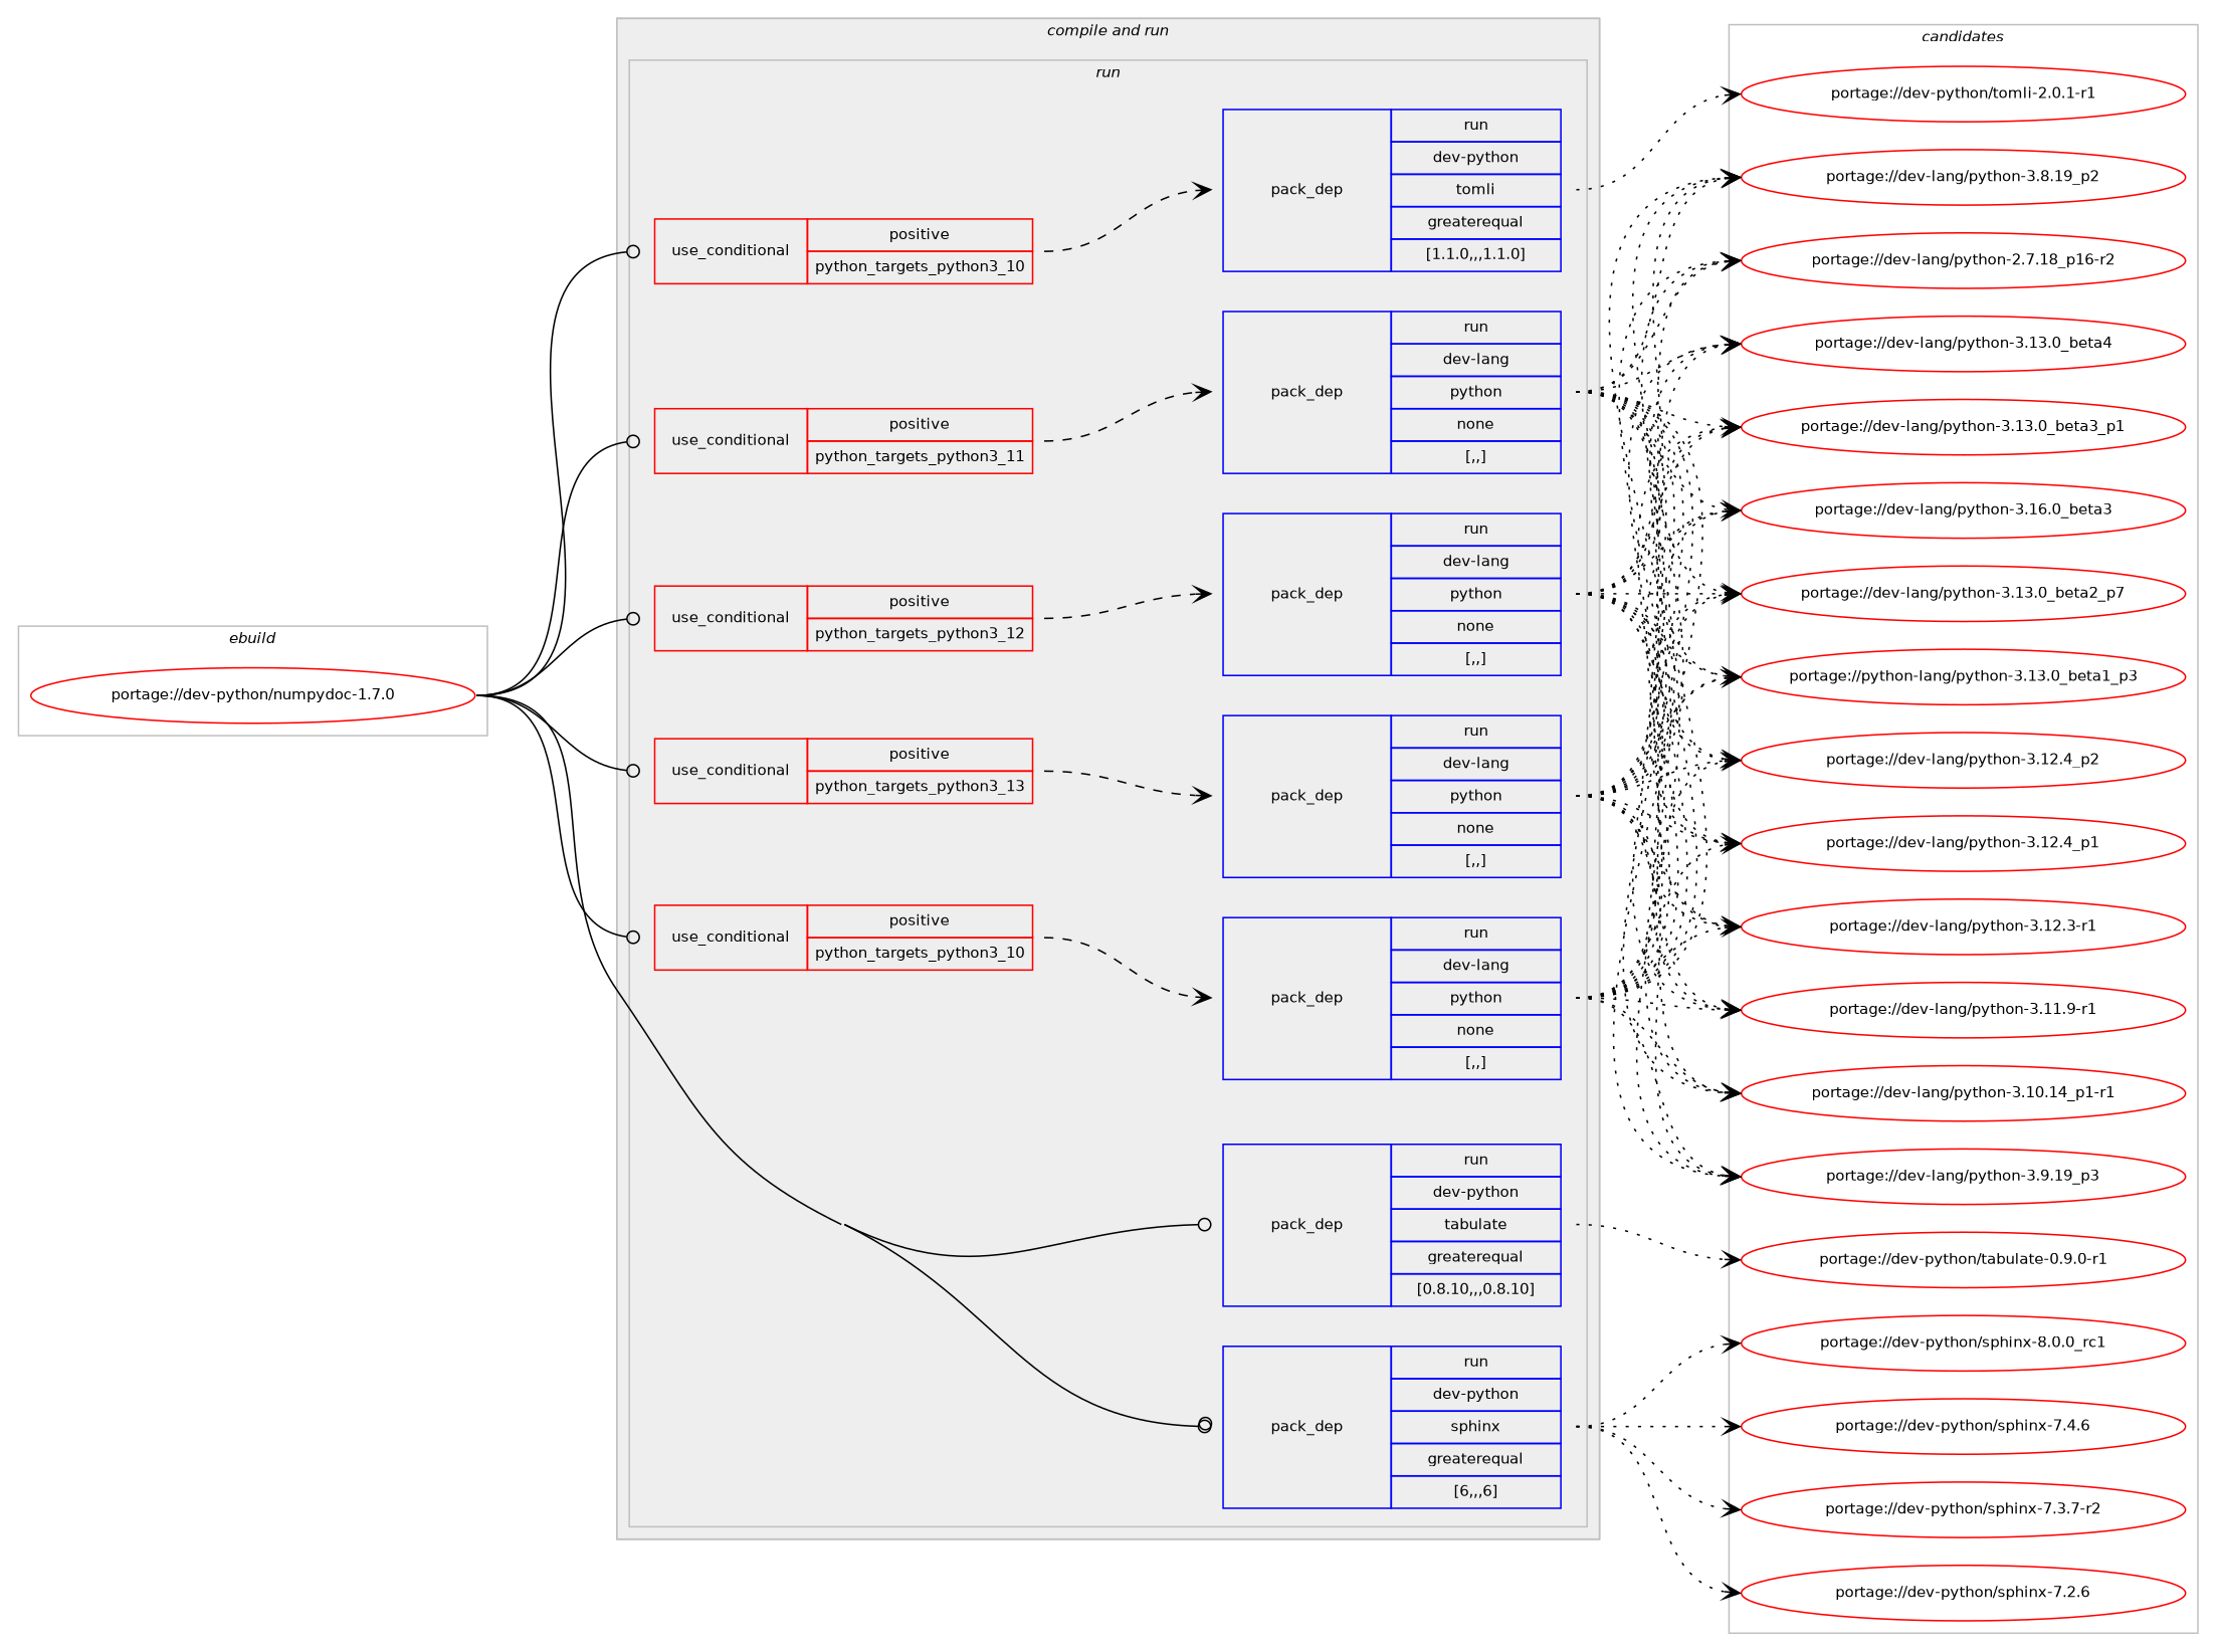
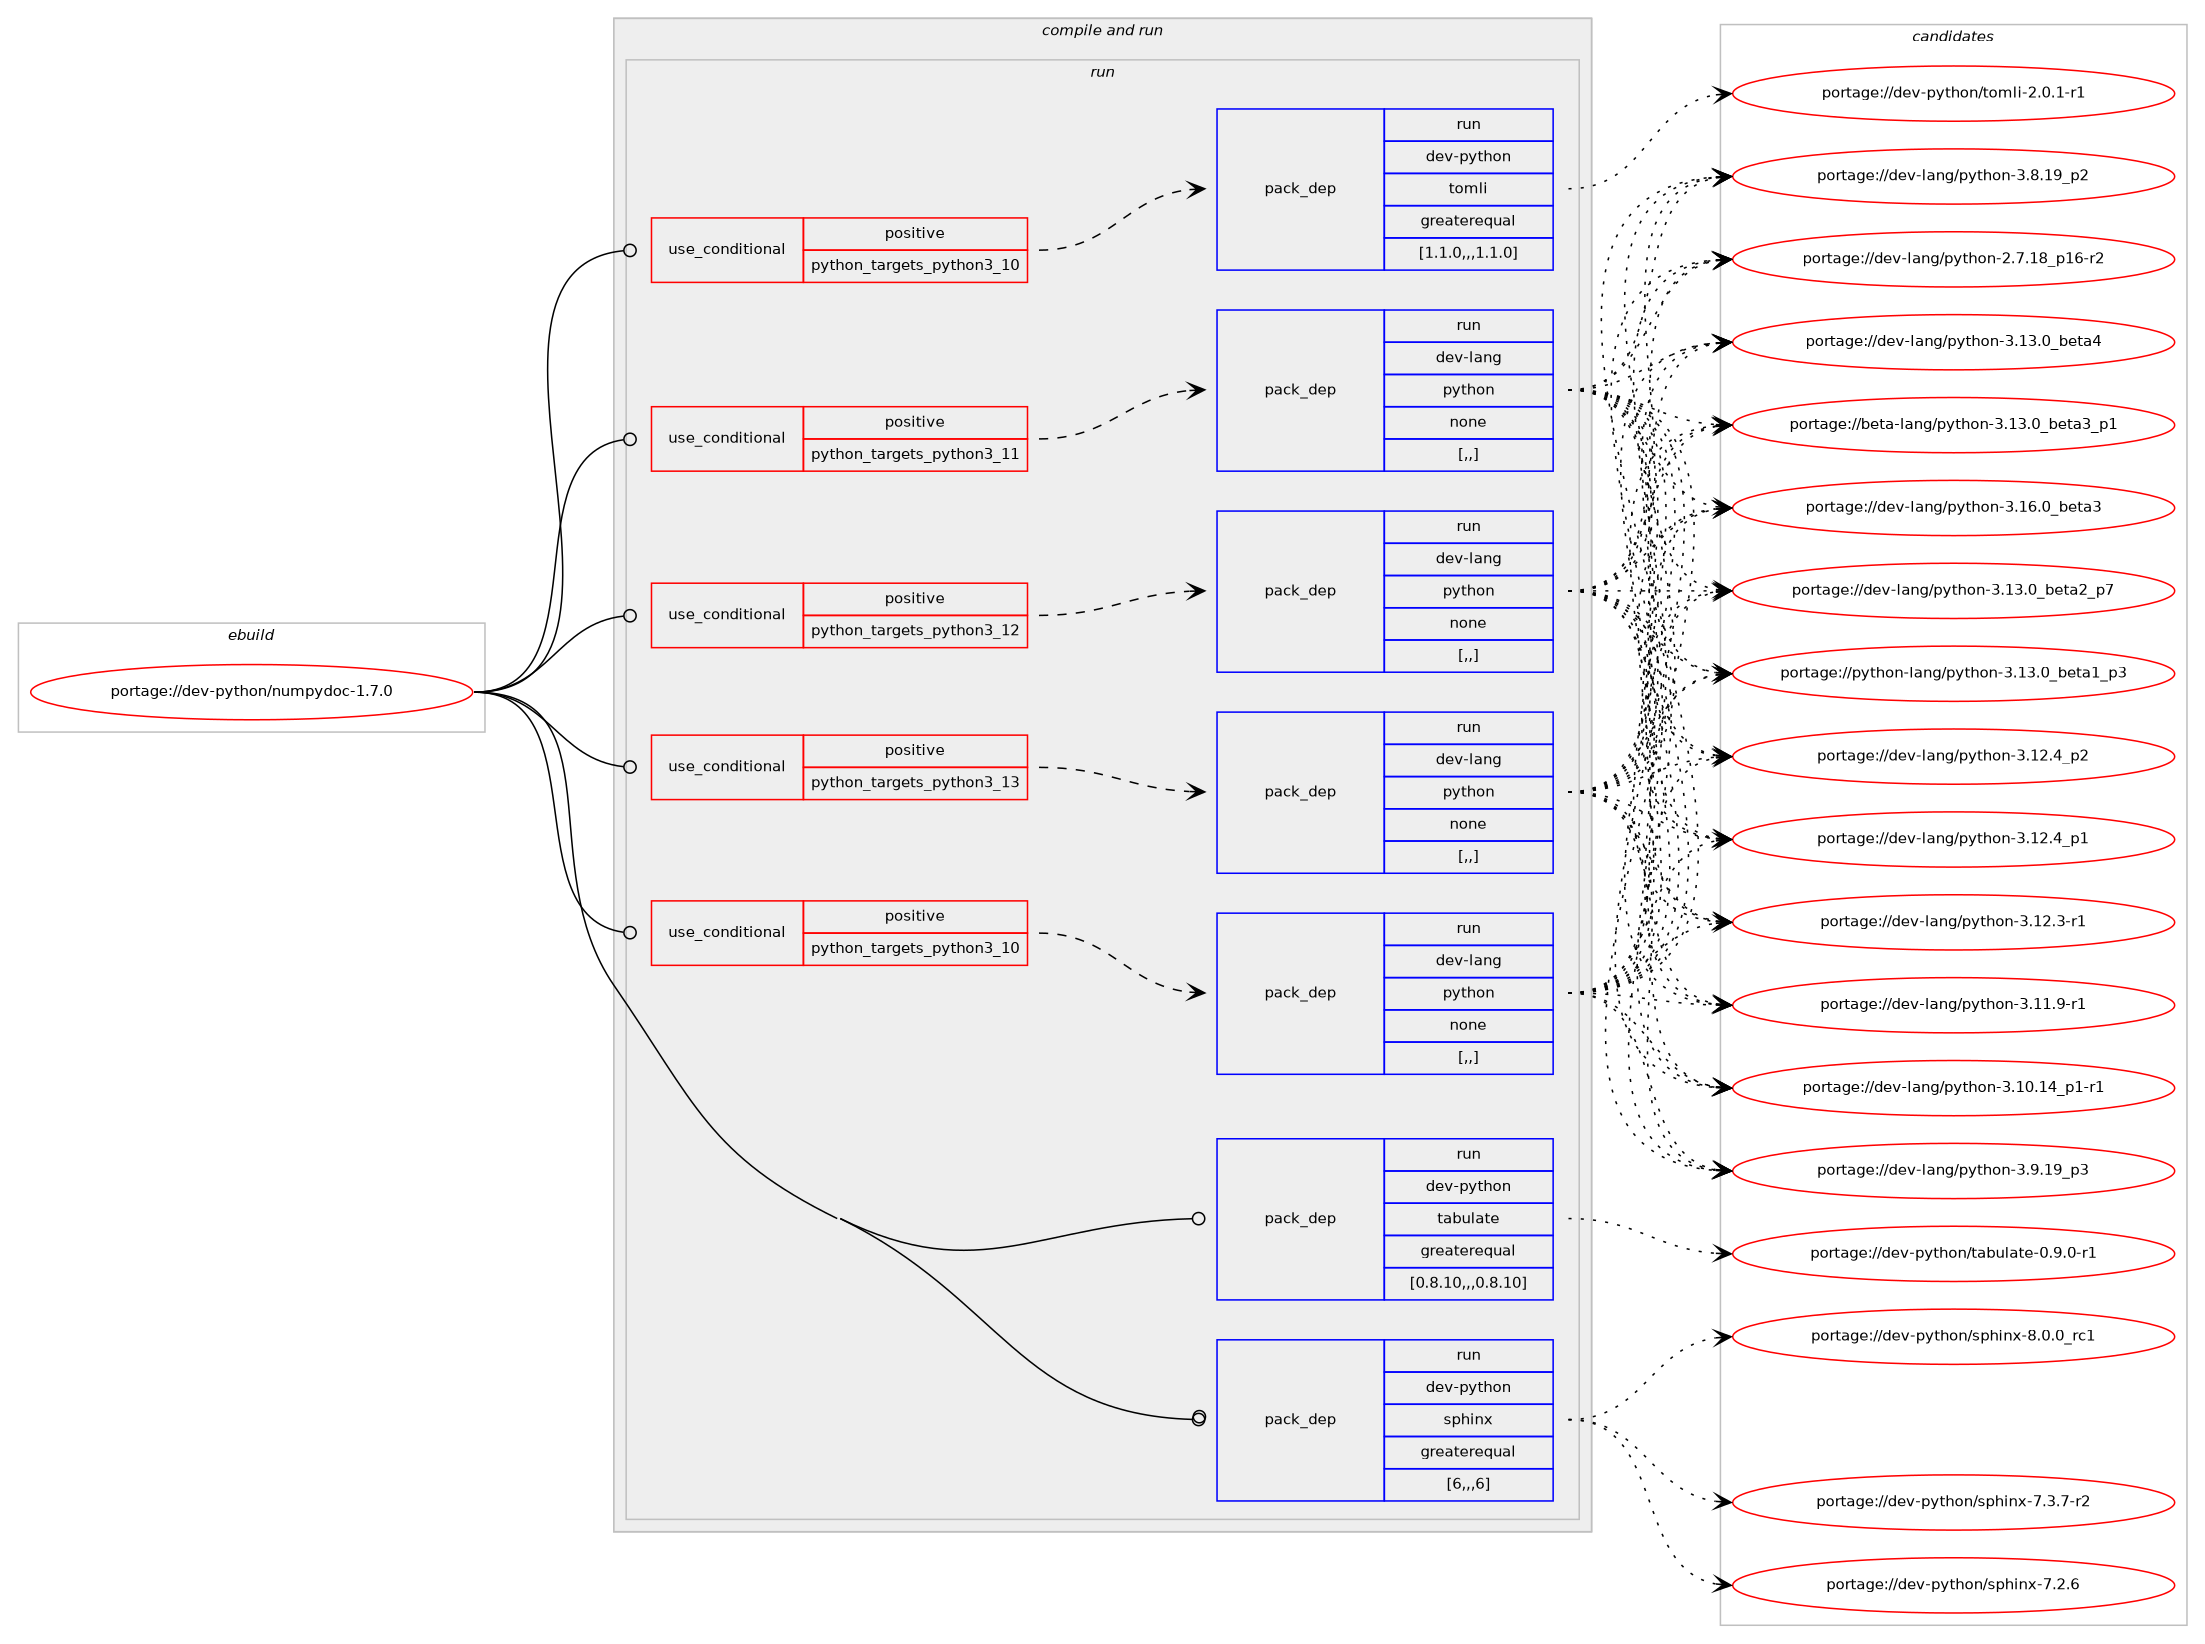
  digraph {
    compound=true
    concentrate=true
    fontname=Helvetica
    fontsize=10
    newrank=true
    rankdir=LR
    ranksep=1.5
    node [color=red fontname=Helvetica fontsize=10]
    edge [arrowhead=vee headport=w style=dotted tailport=e weight=100]
    n1 [label="portage://dev-python/numpydoc-1.7.0" width=4]
    n2 [color=blue label=<<TABLE BORDER="0" CELLBORDER="1" CELLSPACING="0" CELLPADDING="4" WIDTH="220"><TR><TD ROWSPAN="6" CELLPADDING="30">pack_dep</TD></TR><TR><TD WIDTH="110">run</TD></TR><TR><TD>dev-lang</TD></TR><TR><TD>python</TD></TR><TR><TD>none</TD></TR><TR><TD>[,,]</TD></TR></TABLE>> shape=none]
    n3 [label=<<TABLE BORDER="0" CELLBORDER="1" CELLSPACING="0" CELLPADDING="4"><TR><TD ROWSPAN="3" CELLPADDING="10">use_conditional</TD></TR><TR><TD>positive</TD></TR><TR><TD>python_targets_python3_10</TD></TR></TABLE>> shape=none]
    n4 [color=blue label=<<TABLE BORDER="0" CELLBORDER="1" CELLSPACING="0" CELLPADDING="4" WIDTH="220"><TR><TD ROWSPAN="6" CELLPADDING="30">pack_dep</TD></TR><TR><TD WIDTH="110">run</TD></TR><TR><TD>dev-python</TD></TR><TR><TD>tomli</TD></TR><TR><TD>greaterequal</TD></TR><TR><TD>[1.1.0,,,1.1.0]</TD></TR></TABLE>> shape=none]
    n5 [label=<<TABLE BORDER="0" CELLBORDER="1" CELLSPACING="0" CELLPADDING="4"><TR><TD ROWSPAN="3" CELLPADDING="10">use_conditional</TD></TR><TR><TD>positive</TD></TR><TR><TD>python_targets_python3_10</TD></TR></TABLE>> shape=none]
    n6 [color=blue label=<<TABLE BORDER="0" CELLBORDER="1" CELLSPACING="0" CELLPADDING="4" WIDTH="220"><TR><TD ROWSPAN="6" CELLPADDING="30">pack_dep</TD></TR><TR><TD WIDTH="110">run</TD></TR><TR><TD>dev-lang</TD></TR><TR><TD>python</TD></TR><TR><TD>none</TD></TR><TR><TD>[,,]</TD></TR></TABLE>> shape=none]
    n7 [label=<<TABLE BORDER="0" CELLBORDER="1" CELLSPACING="0" CELLPADDING="4"><TR><TD ROWSPAN="3" CELLPADDING="10">use_conditional</TD></TR><TR><TD>positive</TD></TR><TR><TD>python_targets_python3_11</TD></TR></TABLE>> shape=none]
    n8 [color=blue label=<<TABLE BORDER="0" CELLBORDER="1" CELLSPACING="0" CELLPADDING="4" WIDTH="220"><TR><TD ROWSPAN="6" CELLPADDING="30">pack_dep</TD></TR><TR><TD WIDTH="110">run</TD></TR><TR><TD>dev-lang</TD></TR><TR><TD>python</TD></TR><TR><TD>none</TD></TR><TR><TD>[,,]</TD></TR></TABLE>> shape=none]
    n9 [label=<<TABLE BORDER="0" CELLBORDER="1" CELLSPACING="0" CELLPADDING="4"><TR><TD ROWSPAN="3" CELLPADDING="10">use_conditional</TD></TR><TR><TD>positive</TD></TR><TR><TD>python_targets_python3_12</TD></TR></TABLE>> shape=none]
    n10 [color=blue label=<<TABLE BORDER="0" CELLBORDER="1" CELLSPACING="0" CELLPADDING="4" WIDTH="220"><TR><TD ROWSPAN="6" CELLPADDING="30">pack_dep</TD></TR><TR><TD WIDTH="110">run</TD></TR><TR><TD>dev-lang</TD></TR><TR><TD>python</TD></TR><TR><TD>none</TD></TR><TR><TD>[,,]</TD></TR></TABLE>> shape=none]
    n11 [label=<<TABLE BORDER="0" CELLBORDER="1" CELLSPACING="0" CELLPADDING="4"><TR><TD ROWSPAN="3" CELLPADDING="10">use_conditional</TD></TR><TR><TD>positive</TD></TR><TR><TD>python_targets_python3_13</TD></TR></TABLE>> shape=none]
    n12 [color=blue label=<<TABLE BORDER="0" CELLBORDER="1" CELLSPACING="0" CELLPADDING="4" WIDTH="220"><TR><TD ROWSPAN="6" CELLPADDING="30">pack_dep</TD></TR><TR><TD WIDTH="110">run</TD></TR><TR><TD>dev-python</TD></TR><TR><TD>sphinx</TD></TR><TR><TD>greaterequal</TD></TR><TR><TD>[6,,,6]</TD></TR></TABLE>> shape=none]
    n13 [color=blue label=<<TABLE BORDER="0" CELLBORDER="1" CELLSPACING="0" CELLPADDING="4" WIDTH="220"><TR><TD ROWSPAN="6" CELLPADDING="30">pack_dep</TD></TR><TR><TD WIDTH="110">run</TD></TR><TR><TD>dev-python</TD></TR><TR><TD>tabulate</TD></TR><TR><TD>greaterequal</TD></TR><TR><TD>[0.8.10,,,0.8.10]</TD></TR></TABLE>> shape=none]
    n14 [label="portage://dev-lang/python-3.13.0_beta4" width=4]
-   n15 [label="portage://dev-lang/python-3.13.0_beta3_p1" width=4]
+   n15 [label="portage://beta-lang/python-3.13.0_beta3_p1" width=4]
    n16 [label="portage://dev-lang/python-3.16.0_beta3" width=4]
    n17 [label="portage://dev-lang/python-3.13.0_beta2_p7" width=4]
    n18 [label="portage://python-lang/python-3.13.0_beta1_p3" width=4]
    n19 [label="portage://dev-lang/python-3.12.4_p2" width=4]
    n20 [label="portage://dev-lang/python-3.12.4_p1" width=4]
    n21 [label="portage://dev-lang/python-3.12.3-r1" width=4]
    n22 [label="portage://dev-lang/python-3.11.9-r1" width=4]
    n23 [label="portage://dev-lang/python-3.10.14_p1-r1" width=4]
    n24 [label="portage://dev-lang/python-3.9.19_p3" width=4]
    n25 [label="portage://dev-lang/python-3.8.19_p2" width=4]
    n26 [label="portage://dev-lang/python-2.7.18_p16-r2" width=4]
    n27 [label="portage://dev-python/tomli-2.0.1-r1" width=4]
    n28 [label="portage://dev-python/sphinx-8.0.0_rc1" width=4]
-   n29 [label="portage://dev-python/sphinx-7.4.6" width=4]
    n30 [label="portage://dev-python/sphinx-7.3.7-r2" width=4]
    n31 [label="portage://dev-python/sphinx-7.2.6" width=4]
    n32 [label="portage://dev-python/tabulate-0.9.0-r1" width=4]
    subgraph cluster_1 {
      color=gray
      label=<<i>ebuild</i>>
      n1
    }
    subgraph cluster_2 {
      color=gray
      label=<<i>dependencies</i>>
      subgraph cluster_3 {
        color=gray
        fillcolor="#eeeeee"
        label=<<i>compile</i>>
        style=filled
      }
      subgraph cluster_4 {
        color=gray
        fillcolor="#eeeeee"
        label=<<i>compile and run</i>>
        style=filled
      }
      subgraph cluster_5 {
        color=gray
        fillcolor="#eeeeee"
        label=<<i>run</i>>
        style=filled
        subgraph sub_6 {
          color=gray
          fillcolor="#eeeeee"
          label=<<i>run</i>>
          style=filled
          n3
          subgraph sub_7 {
            color=gray
            fillcolor="#eeeeee"
            label=<<i>run</i>>
            style=filled
            n2
          }
        }
        subgraph sub_8 {
          color=gray
          fillcolor="#eeeeee"
          label=<<i>run</i>>
          style=filled
          n5
          subgraph sub_9 {
            color=gray
            fillcolor="#eeeeee"
            label=<<i>run</i>>
            style=filled
            n4
          }
        }
        subgraph sub_10 {
          color=gray
          fillcolor="#eeeeee"
          label=<<i>run</i>>
          style=filled
          n7
          subgraph sub_11 {
            color=gray
            fillcolor="#eeeeee"
            label=<<i>run</i>>
            style=filled
            n6
          }
        }
        subgraph sub_12 {
          color=gray
          fillcolor="#eeeeee"
          label=<<i>run</i>>
          style=filled
          n9
          subgraph sub_13 {
            color=gray
            fillcolor="#eeeeee"
            label=<<i>run</i>>
            style=filled
            n8
          }
        }
        subgraph sub_14 {
          color=gray
          fillcolor="#eeeeee"
          label=<<i>run</i>>
          style=filled
          n11
          subgraph sub_15 {
            color=gray
            fillcolor="#eeeeee"
            label=<<i>run</i>>
            style=filled
            n10
          }
        }
        subgraph sub_16 {
          color=gray
          fillcolor="#eeeeee"
          label=<<i>run</i>>
          style=filled
          n12
        }
        subgraph sub_17 {
          color=gray
          fillcolor="#eeeeee"
          label=<<i>run</i>>
          style=filled
          n13
        }
      }
    }
    subgraph cluster_18 {
      color=gray
      label=<<i>candidates</i>>
      rank=same
      subgraph sub_19 {
        color=black
        label=<<i>candidates</i>>
        nodesep=1
        rank=same
        n14
        n15
        n16
        n17
        n18
        n19
        n20
        n21
        n22
        n23
        n24
        n25
        n26
      }
      subgraph sub_20 {
        color=black
        label=<<i>candidates</i>>
        nodesep=1
        rank=same
        n27
      }
      subgraph sub_21 {
        color=black
        label=<<i>candidates</i>>
        nodesep=1
        rank=same
        n14
        n15
        n16
        n17
        n18
        n19
        n20
        n21
        n22
        n23
        n24
        n25
        n26
      }
      subgraph sub_22 {
        color=black
        label=<<i>candidates</i>>
        nodesep=1
        rank=same
        n14
        n15
        n16
        n17
        n18
        n19
        n20
        n21
        n22
        n23
        n24
        n25
        n26
      }
      subgraph sub_23 {
        color=black
        label=<<i>candidates</i>>
        nodesep=1
        rank=same
        n14
        n15
        n16
        n17
        n18
        n19
        n20
        n21
        n22
        n23
        n24
        n25
        n26
      }
      subgraph sub_24 {
        color=black
        label=<<i>candidates</i>>
        nodesep=1
        rank=same
        n28
-       n29
        n30
        n31
      }
      subgraph sub_25 {
        color=black
        label=<<i>candidates</i>>
        nodesep=1
        rank=same
        n32
      }
    }
    n1 -> n3 [arrowhead=odot style=solid weight=20]
    n1 -> n5 [arrowhead=odot style=solid weight=20]
    n1 -> n7 [arrowhead=odot style=solid weight=20]
    n1 -> n9 [arrowhead=odot style=solid weight=20]
    n1 -> n11 [arrowhead=odot style=solid weight=20]
    n1 -> n12 [arrowhead=odot style=solid weight=20]
    n1 -> n13 [arrowhead=odot style=solid weight=20]
    n2 -> n14
    n2 -> n15
    n2 -> n16
    n2 -> n17
    n2 -> n18
    n2 -> n19
    n2 -> n20
    n2 -> n21
    n2 -> n22
    n2 -> n23
    n2 -> n24
    n2 -> n25
    n2 -> n26
    n3 -> n2 [style=dashed weight=20]
    n4 -> n27
    n5 -> n4 [style=dashed weight=20]
    n6 -> n14
    n6 -> n15
    n6 -> n16
    n6 -> n17
    n6 -> n18
    n6 -> n19
    n6 -> n20
    n6 -> n21
    n6 -> n22
    n6 -> n23
    n6 -> n24
    n6 -> n25
    n6 -> n26
    n7 -> n6 [style=dashed weight=20]
    n8 -> n14
    n8 -> n15
    n8 -> n16
    n8 -> n17
    n8 -> n18
    n8 -> n19
    n8 -> n20
    n8 -> n21
    n8 -> n22
    n8 -> n23
    n8 -> n24
    n8 -> n25
    n8 -> n26
    n9 -> n8 [style=dashed weight=20]
    n10 -> n14
    n10 -> n15
    n10 -> n16
    n10 -> n17
    n10 -> n18
    n10 -> n19
    n10 -> n20
    n10 -> n21
    n10 -> n22
    n10 -> n23
    n10 -> n24
    n10 -> n25
    n10 -> n26
    n11 -> n10 [style=dashed weight=20]
    n12 -> n28
-   n12 -> n29
    n12 -> n30
    n12 -> n31
    n13 -> n32
  }
